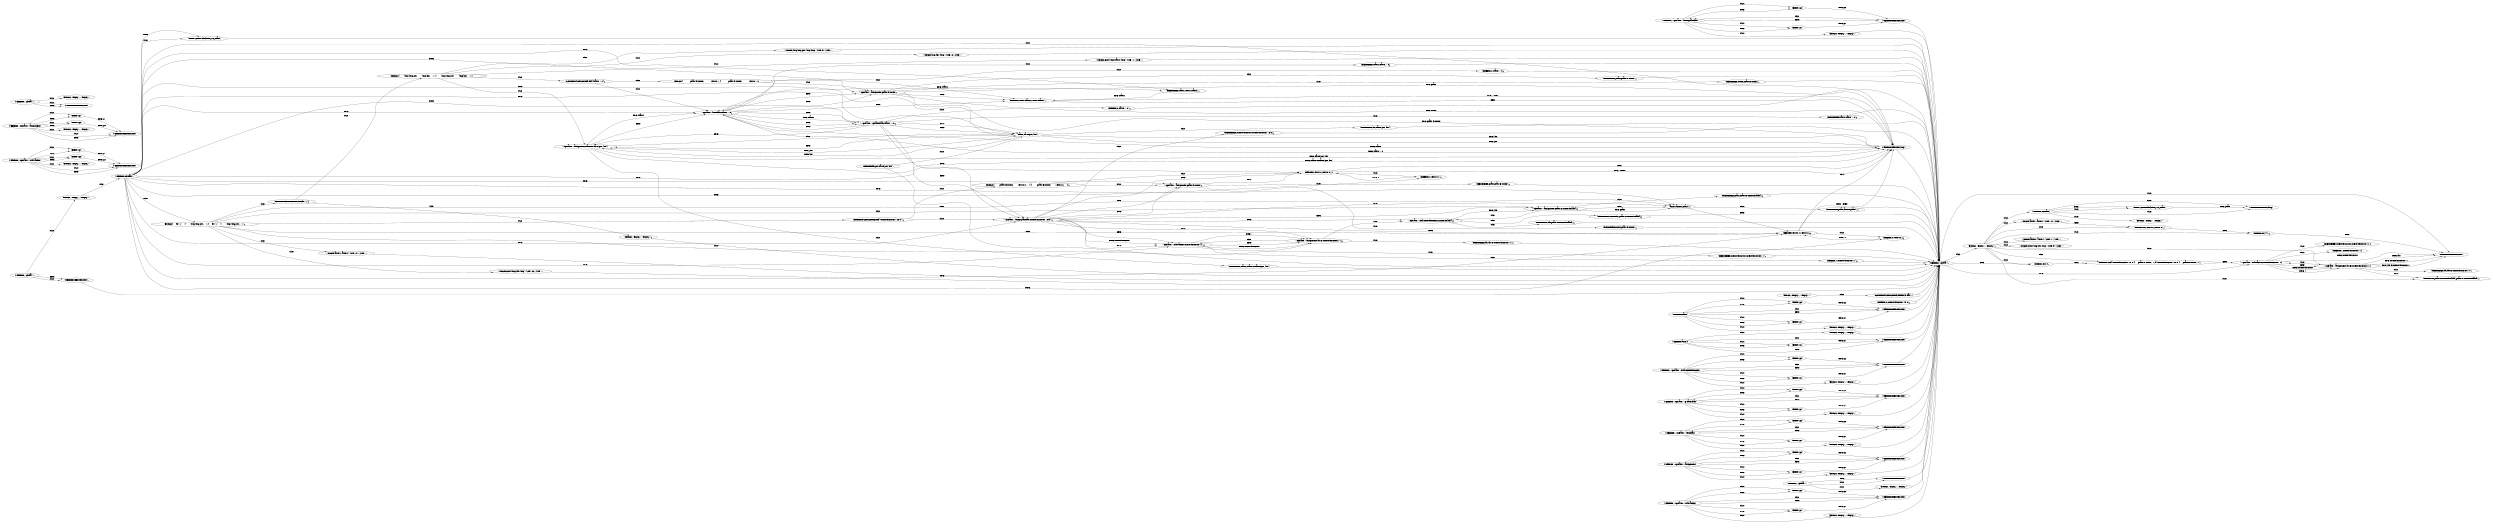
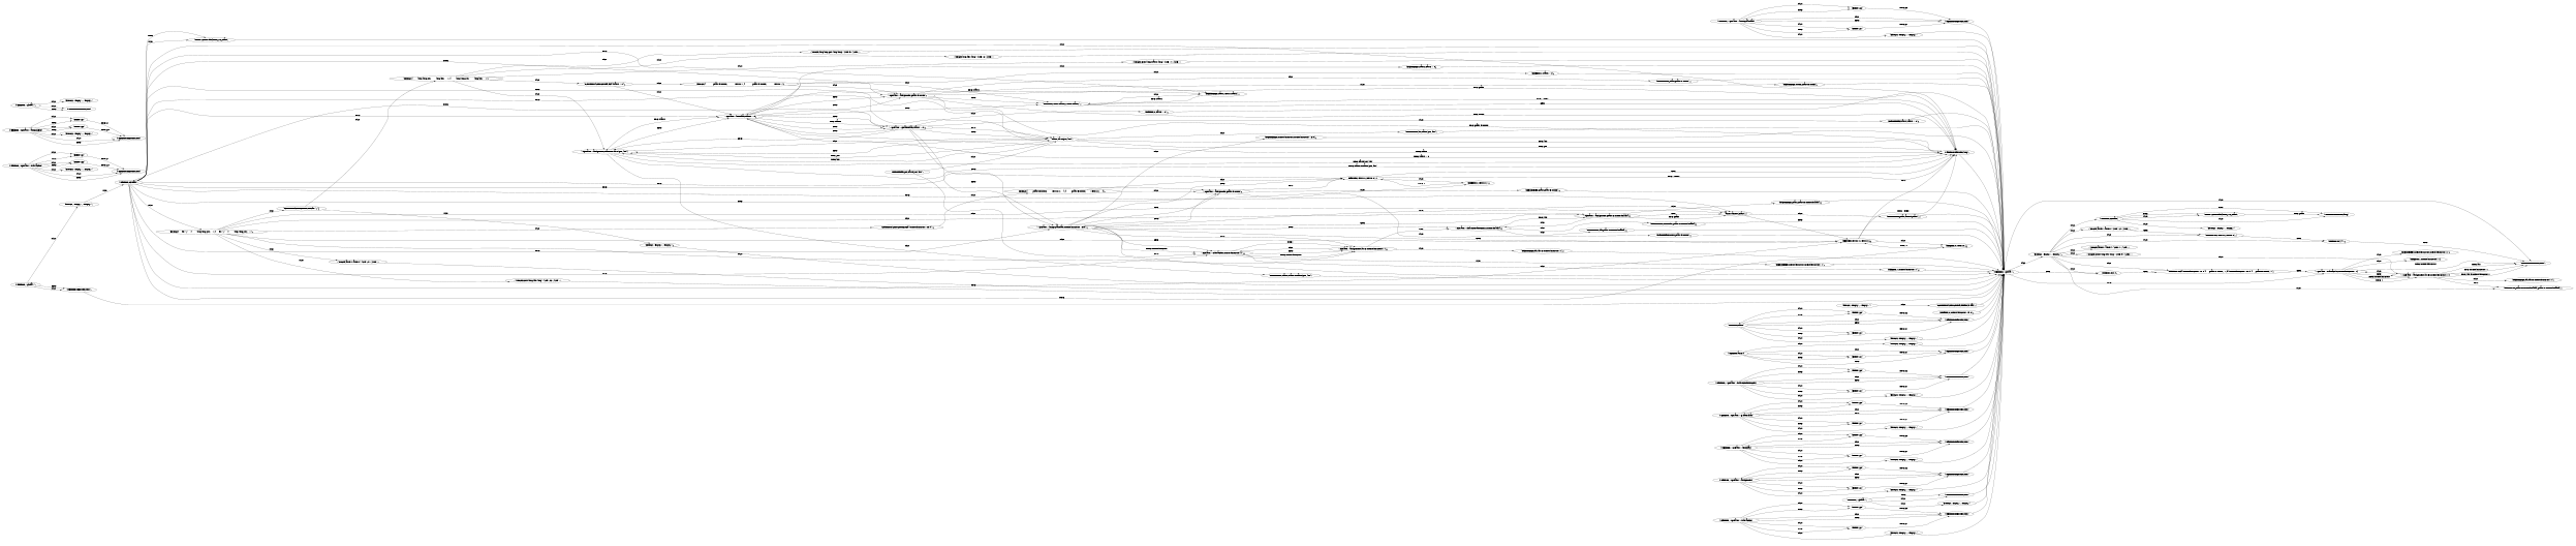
  digraph {
    rankdir=LR
    n1 [label=<(METHOD,&lt;operator&gt;.lessEqualsThan)>]
    n2 [label=<(PARAM,p1)>]
    n3 [label=<(PARAM,p2)>]
    n4 [label=<(BLOCK,&lt;empty&gt;,&lt;empty&gt;)>]
    n5 [label=<(METHOD_RETURN,ANY)>]
    n6 [label=<(METHOD,&lt;global&gt;)<SUB>1</SUB>>]
    n7 [label=<(BLOCK,&lt;empty&gt;,&lt;empty&gt;)<SUB>1</SUB>>]
    n8 [label=<(UNKNOWN,t,t)<SUB>1</SUB>>]
    n9 [label=<(&lt;operator&gt;.subtraction,m_entries_count - 1)<SUB>9</SUB>>]
    n10 [label=<(METHOD_RETURN,ANY)<SUB>1</SUB>>]
    n11 [label=<(METHOD,&lt;global&gt;)<SUB>1</SUB>>]
    n12 [label=<(BLOCK,&lt;empty&gt;,&lt;empty&gt;)<SUB>1</SUB>>]
    n13 [label=<(METHOD_RETURN,ANY)<SUB>1</SUB>>]
    n14 [label=<(METHOD,GetLast)<SUB>1</SUB>>]
    n15 [label=<(PARAM,const BlockEntry*&amp; pLast)<SUB>1</SUB>>]
    n16 [label=<(BLOCK,{     for (;;)     {         long long pos;    ...,{     for (;;)     {         long long pos;    ...)<SUB>2</SUB>>]
    n17 [label=<(Parse,Parse(pos, len))<SUB>7</SUB>>]
    n18 [label=<(&lt;operator&gt;.lessThan,status &lt; 0)<SUB>8</SUB>>]
    n19 [label=<(&lt;operator&gt;.assignment,pLast = NULL)<SUB>10</SUB>>]
    n20 [label=<(IDENTIFIER,status,return status;)<SUB>11</SUB>>]
    n21 [label=<(&lt;operator&gt;.greaterThan,status &gt; 0)<SUB>13</SUB>>]
    n22 [label=<(&lt;operator&gt;.lessEqualsThan,m_entries_count &lt;= 0)<SUB>16</SUB>>]
    n23 [label=<(&lt;operator&gt;.assignment,pLast = NULL)<SUB>18</SUB>>]
    n24 [label=<(RETURN,return 0;,return 0;)<SUB>19</SUB>>]
    n25 [label=<(LITERAL,0,return 0;)<SUB>19</SUB>>]
    n26 [label=<(&lt;operator&gt;.subtraction,m_entries_count - 1)<SUB>22</SUB>>]
    n27 [label=<(assert,assert(pLast))<SUB>24</SUB>>]
    n28 [label=<(RETURN,return 0;,return 0;)<SUB>25</SUB>>]
    n29 [label=<(LITERAL,0,return 0;)<SUB>25</SUB>>]
    n30 [label=<(METHOD_RETURN,long)<SUB>1</SUB>>]
    n31 [label=<(CONTROL_STRUCTURE,FOR,for (;;))<SUB>3</SUB>>]
    n32 [label=<(CONTROL_STRUCTURE,IF,if (m_entries_count &lt;= 0))<SUB>16</SUB>>]
    n33 [label="<(LOCAL,assert : assert)<SUB>21</SUB>>"]
    n34 [label="<(LOCAL,const long idx: long)<SUB>22</SUB>>"]
    n35 [label=<(&lt;operator&gt;.assignment,idx = m_entries_count - 1)<SUB>22</SUB>>]
    n36 [label=<(&lt;operator&gt;.assignment,pLast = m_entries[idx])<SUB>23</SUB>>]
    n37 [label=<(&lt;operator&gt;.assignment,status = Parse(pos, len))<SUB>7</SUB>>]
    n38 [label=<(IDENTIFIER,len,Parse(pos, len))<SUB>7</SUB>>]
    n39 [label=<(IDENTIFIER,status,status &lt; 0)<SUB>8</SUB>>]
    n40 [label=<(LITERAL,0,status &lt; 0)<SUB>8</SUB>>]
    n41 [label=<(RETURN,return status;,return status;)<SUB>11</SUB>>]
    n42 [label=<(IDENTIFIER,pLast,pLast = NULL)<SUB>10</SUB>>]
    n43 [label=<(IDENTIFIER,NULL,pLast = NULL)<SUB>10</SUB>>]
    n44 [label=<(IDENTIFIER,status,status &gt; 0)<SUB>15</SUB>>]
    n45 [label=<(LITERAL,0,status &gt; 0)<SUB>13</SUB>>]
    n46 [label=<(IDENTIFIER,m_entries_count,m_entries_count &lt;= 0)<SUB>16</SUB>>]
    n47 [label=<(&lt;operator&gt;.indirectIndexAccess,m_entries[idx])<SUB>23</SUB>>]
    n48 [label=<(IDENTIFIER,pLast,pLast = NULL)<SUB>18</SUB>>]
    n49 [label=<(IDENTIFIER,NULL,pLast = NULL)<SUB>18</SUB>>]
    n50 [label=<(IDENTIFIER,m_entries_count,m_entries_count - 1)<SUB>22</SUB>>]
    n51 [label=<(LITERAL,1,m_entries_count - 1)<SUB>22</SUB>>]
    n52 [label=<(IDENTIFIER,pLast,assert(pLast))<SUB>24</SUB>>]
    n53 [label=<(BLOCK,&lt;empty&gt;,&lt;empty&gt;)<SUB>3</SUB>>]
    n54 [label=<(BLOCK,{         long long pos;         long len;     ...,{         long long pos;         long len;     ...)<SUB>4</SUB>>]
    n55 [label=<(BLOCK,{         pLast = NULL;         return 0;     },{         pLast = NULL;         return 0;     })<SUB>17</SUB>>]
    n56 [label=<(IDENTIFIER,idx,idx = m_entries_count - 1)<SUB>22</SUB>>]
    n57 [label=<(IDENTIFIER,pLast,pLast = m_entries[idx])<SUB>23</SUB>>]
    n58 [label="<(LOCAL,long long pos: long long)<SUB>5</SUB>>"]
    n59 [label="<(LOCAL,long len: long)<SUB>6</SUB>>"]
    n60 [label="<(LOCAL,const long status: long)<SUB>7</SUB>>"]
    n61 [label=<(CONTROL_STRUCTURE,IF,if (status &lt; 0))<SUB>8</SUB>>]
    n62 [label=<(IDENTIFIER,status,status = Parse(pos, len))<SUB>7</SUB>>]
    n63 [label=<(BLOCK,{             pLast = NULL;             return ...,{             pLast = NULL;             return ...)<SUB>9</SUB>>]
    n64 [label=<(IDENTIFIER,pos,Parse(pos, len))<SUB>7</SUB>>]
    n65 [label=<(BLOCK,&lt;empty&gt;,&lt;empty&gt;)<SUB>14</SUB>>]
    n66 [label=<(CONTROL_STRUCTURE,BREAK,break;)<SUB>14</SUB>>]
    n67 [label=<(LITERAL,0,m_entries_count &lt;= 0)<SUB>16</SUB>>]
    n68 [label=<(IDENTIFIER,m_entries,pLast = m_entries[idx])<SUB>23</SUB>>]
    n69 [label=<(IDENTIFIER,idx,pLast = m_entries[idx])<SUB>23</SUB>>]
    n70 [label=<(METHOD,Parse)>]
    n71 [label=<(PARAM,p1)>]
    n72 [label=<(PARAM,p2)>]
    n73 [label=<(BLOCK,&lt;empty&gt;,&lt;empty&gt;)>]
    n74 [label=<(METHOD_RETURN,ANY)>]
    n75 [label=<(METHOD,assert)>]
    n76 [label=<(PARAM,p1)>]
    n77 [label=<(BLOCK,&lt;empty&gt;,&lt;empty&gt;)>]
    n78 [label=<(METHOD_RETURN,ANY)>]
    n79 [label=<(METHOD,&lt;operator&gt;.indirectIndexAccess)>]
    n80 [label=<(PARAM,p1)>]
    n81 [label=<(PARAM,p2)>]
    n82 [label=<(BLOCK,&lt;empty&gt;,&lt;empty&gt;)>]
    n83 [label=<(METHOD_RETURN,ANY)>]
    n84 [label=<(METHOD,&lt;operator&gt;.greaterThan)>]
    n85 [label=<(PARAM,p1)>]
    n86 [label=<(PARAM,p2)>]
    n87 [label=<(BLOCK,&lt;empty&gt;,&lt;empty&gt;)>]
    n88 [label=<(METHOD_RETURN,ANY)>]
    n89 [label=<(METHOD,&lt;operator&gt;.lessThan)>]
    n90 [label=<(PARAM,p1)>]
    n91 [label=<(PARAM,p2)>]
    n92 [label=<(BLOCK,&lt;empty&gt;,&lt;empty&gt;)>]
    n93 [label=<(METHOD_RETURN,ANY)>]
    n94 [label=<(METHOD,&lt;operator&gt;.assignment)>]
    n95 [label=<(PARAM,p1)>]
    n96 [label=<(PARAM,p2)>]
    n97 [label=<(BLOCK,&lt;empty&gt;,&lt;empty&gt;)>]
    n98 [label=<(METHOD_RETURN,ANY)>]
    n99 [label=<(METHOD,&lt;global&gt;)<SUB>1</SUB>>]
    n100 [label=<(BLOCK,&lt;empty&gt;,&lt;empty&gt;)>]
    n101 [label=<(METHOD_RETURN,ANY)>]
    n102 [label=<(METHOD,&lt;operator&gt;.subtraction)>]
    n103 [label=<(PARAM,p1)>]
    n104 [label=<(PARAM,p2)>]
    n105 [label=<(BLOCK,&lt;empty&gt;,&lt;empty&gt;)>]
    n106 [label=<(METHOD_RETURN,ANY)>]
    n107 [label=<(METHOD,GetLast)<SUB>1</SUB>>]
    n108 [label=<(UNKNOWN,if (m_entries_count &lt;= 0) {     pLast = NULL;  ...,if (m_entries_count &lt;= 0) {     pLast = NULL;  ...)<SUB>2</SUB>>]
    n109 [label="<(LOCAL,assert : assert)<SUB>7</SUB>>"]
    n110 [label="<(LOCAL,const long idx: long)<SUB>9</SUB>>"]
    n111 [label=<(&lt;operator&gt;.assignment,idx = m_entries_count - 1)<SUB>9</SUB>>]
    n112 [label=<(UNKNOWN,pLast = m_entries[idx];,pLast = m_entries[idx];)<SUB>11</SUB>>]
    n113 [label="<(LOCAL,assert : assert)<SUB>12</SUB>>"]
    n114 [label=<(UNKNOWN,return 0;,return 0;)<SUB>14</SUB>>]
    n115 [label=<(UNKNOWN,},})<SUB>15</SUB>>]
    n116 [label=<(IDENTIFIER,m_entries_count,m_entries_count - 1)<SUB>9</SUB>>]
    n117 [label=<(LITERAL,1,m_entries_count - 1)<SUB>9</SUB>>]
    n118 [label=<(PARAM,const BlockEntry*&amp; pLast)<SUB>1</SUB>>]
    n119 [label=<(BLOCK,&lt;empty&gt;,&lt;empty&gt;)>]
    n120 [label=<(METHOD_RETURN,long)<SUB>1</SUB>>]
    n121 [label=<(IDENTIFIER,idx,idx = m_entries_count - 1)<SUB>9</SUB>>]
    n122 [label=<(METHOD,&lt;operator&gt;.subtraction)>]
    n123 [label=<(PARAM,p1)>]
    n124 [label=<(PARAM,p2)>]
    n125 [label=<(BLOCK,&lt;empty&gt;,&lt;empty&gt;)>]
    n126 [label=<(METHOD_RETURN,ANY)>]
    n127 [label=<(METHOD,&lt;operator&gt;.assignment)>]
    n128 [label=<(PARAM,p1)>]
    n129 [label=<(PARAM,p2)>]
    n130 [label=<(BLOCK,&lt;empty&gt;,&lt;empty&gt;)>]
    n131 [label=<(METHOD_RETURN,ANY)>]
    n132 [label=<(METHOD,&lt;global&gt;)<SUB>1</SUB>>]
    n133 [label=<(BLOCK,&lt;empty&gt;,&lt;empty&gt;)>]
    n134 [label=<(METHOD_RETURN,ANY)>]
    n1 -> n2 [label="AST: "]
    n1 -> n2 [label="DDG: "]
    n1 -> n3 [label="AST: "]
    n1 -> n3 [label="DDG: "]
    n1 -> n4 [label="AST: "]
    n1 -> n5 [label="AST: "]
    n1 -> n5 [label="CFG: "]
    n2 -> n5 [label="DDG: p1"]
    n3 -> n5 [label="DDG: p2"]
    n4 -> n6
    n5 -> n6
    n6 -> n7 [label="AST: "]
    n6 -> n8 [label="CFG: "]
    n6 -> n9 [label="DDG: "]
    n6 -> n10 [label="AST: "]
    n7 -> n8 [label="AST: "]
    n7 -> n107 [label="AST: "]
    n7 -> n108 [label="AST: "]
    n7 -> n109 [label="AST: "]
    n7 -> n110 [label="AST: "]
    n7 -> n111 [label="AST: "]
    n7 -> n112 [label="AST: "]
    n7 -> n113 [label="AST: "]
    n7 -> n114 [label="AST: "]
    n7 -> n115 [label="AST: "]
    n8 -> n108 [label="CFG: "]
    n9 -> n10 [label="DDG: m_entries_count"]
    n9 -> n111 [label="CFG: "]
    n9 -> n111 [label="DDG: m_entries_count"]
    n9 -> n111 [label="DDG: 1"]
    n9 -> n116 [label="AST: "]
    n9 -> n117 [label="AST: "]
    n11 -> n12 [label="AST: "]
    n11 -> n13 [label="AST: "]
    n11 -> n13 [label="CFG: "]
    n12 -> n14 [label="AST: "]
    n13 -> n6
    n14 -> n15 [label="AST: "]
    n14 -> n15 [label="DDG: "]
    n14 -> n16 [label="AST: "]
    n14 -> n17 [label="CFG: "]
    n14 -> n17 [label="DDG: "]
    n14 -> n18 [label="DDG: "]
    n14 -> n19 [label="DDG: "]
    n14 -> n20 [label="DDG: "]
    n14 -> n21 [label="DDG: "]
    n14 -> n22 [label="DDG: "]
    n14 -> n23 [label="DDG: "]
    n14 -> n24 [label="DDG: "]
    n14 -> n25 [label="DDG: "]
    n14 -> n26 [label="DDG: "]
    n14 -> n27 [label="DDG: "]
    n14 -> n28 [label="DDG: "]
    n14 -> n29 [label="DDG: "]
    n14 -> n30 [label="AST: "]
    n15 -> n6
    n16 -> n27 [label="AST: "]
    n16 -> n28 [label="AST: "]
    n16 -> n31 [label="AST: "]
    n16 -> n32 [label="AST: "]
    n16 -> n33 [label="AST: "]
    n16 -> n34 [label="AST: "]
    n16 -> n35 [label="AST: "]
    n16 -> n36 [label="AST: "]
    n17 -> n30 [label="DDG: pos"]
    n17 -> n30 [label="DDG: len"]
    n17 -> n37 [label="CFG: "]
    n17 -> n37 [label="DDG: pos"]
    n17 -> n37 [label="DDG: len"]
    n17 -> n38 [label="AST: "]
    n18 -> n19 [label="CFG: "]
    n18 -> n19 [label="CDG: "]
    n18 -> n20 [label="DDG: status"]
    n18 -> n21 [label="CFG: "]
    n18 -> n21 [label="DDG: status"]
    n18 -> n21 [label="CDG: "]
    n18 -> n30 [label="DDG: status"]
    n18 -> n30 [label="DDG: status &lt; 0"]
    n18 -> n39 [label="AST: "]
    n18 -> n40 [label="AST: "]
    n18 -> n41 [label="CDG: "]
    n19 -> n30 [label="DDG: pLast"]
    n19 -> n30 [label="DDG: NULL"]
    n19 -> n30 [label="DDG: pLast = NULL"]
    n19 -> n41 [label="CFG: "]
    n19 -> n42 [label="AST: "]
    n19 -> n43 [label="AST: "]
    n20 -> n41 [label="DDG: status"]
    n21 -> n17 [label="CFG: "]
    n21 -> n17 [label="CDG: "]
    n21 -> n18 [label="CDG: "]
    n21 -> n22 [label="CFG: "]
    n21 -> n22 [label="CDG: "]
    n21 -> n37 [label="CDG: "]
    n21 -> n44 [label="AST: "]
    n21 -> n45 [label="AST: "]
    n22 -> n23 [label="CFG: "]
    n22 -> n23 [label="CDG: "]
    n22 -> n24 [label="CDG: "]
    n22 -> n26 [label="CFG: "]
    n22 -> n26 [label="DDG: m_entries_count"]
    n22 -> n26 [label="CDG: "]
    n22 -> n27 [label="CDG: "]
    n22 -> n28 [label="CDG: "]
    n22 -> n35 [label="CDG: "]
    n22 -> n36 [label="CDG: "]
    n22 -> n46 [label="AST: "]
    n22 -> n47 [label="CDG: "]
    n23 -> n24 [label="CFG: "]
    n23 -> n48 [label="AST: "]
    n23 -> n49 [label="AST: "]
    n24 -> n25 [label="AST: "]
    n24 -> n30 [label="CFG: "]
    n24 -> n30 [label="DDG: &lt;RET&gt;"]
    n25 -> n24 [label="DDG: 0"]
    n26 -> n35 [label="CFG: "]
    n26 -> n35 [label="DDG: m_entries_count"]
    n26 -> n35 [label="DDG: 1"]
    n26 -> n50 [label="AST: "]
    n26 -> n51 [label="AST: "]
    n27 -> n28 [label="CFG: "]
    n27 -> n52 [label="AST: "]
    n28 -> n29 [label="AST: "]
    n28 -> n30 [label="CFG: "]
    n28 -> n30 [label="DDG: &lt;RET&gt;"]
    n29 -> n28 [label="DDG: 0"]
    n30 -> n6
    n31 -> n53 [label="AST: "]
    n31 -> n54 [label="AST: "]
-   n32 -> n22 [label="AST: "]
    n32 -> n55 [label="AST: "]
    n33 -> n6
    n34 -> n6
    n35 -> n26 [label="AST: "]
    n35 -> n47 [label="CFG: "]
    n35 -> n56 [label="AST: "]
    n36 -> n27 [label="CFG: "]
    n36 -> n27 [label="DDG: pLast"]
    n36 -> n47 [label="AST: "]
    n36 -> n57 [label="AST: "]
    n37 -> n17 [label="AST: "]
    n37 -> n18 [label="CFG: "]
    n37 -> n18 [label="DDG: status"]
    n37 -> n30 [label="DDG: Parse(pos, len)"]
    n37 -> n30 [label="DDG: status = Parse(pos, len)"]
    n37 -> n62 [label="AST: "]
    n38 -> n6
    n39 -> n6
    n40 -> n6
+   n41 -> n20 [label="AST: "]
    n41 -> n30 [label="CFG: "]
    n41 -> n30 [label="DDG: &lt;RET&gt;"]
    n42 -> n6
    n43 -> n6
    n44 -> n6
    n45 -> n6
    n46 -> n6
    n47 -> n36 [label="DDG: idx"]
    n47 -> n68 [label="AST: "]
    n47 -> n69 [label="AST: "]
    n48 -> n6
    n49 -> n6
    n50 -> n6
    n51 -> n6
    n52 -> n6
    n53 -> n6
    n54 -> n37 [label="AST: "]
    n54 -> n58 [label="AST: "]
    n54 -> n59 [label="AST: "]
    n54 -> n60 [label="AST: "]
    n54 -> n61 [label="AST: "]
    n55 -> n23 [label="AST: "]
    n55 -> n24 [label="AST: "]
    n56 -> n6
    n57 -> n6
    n58 -> n6
    n59 -> n6
    n60 -> n6
    n61 -> n18 [label="AST: "]
    n61 -> n63 [label="AST: "]
    n62 -> n6
    n63 -> n19 [label="AST: "]
    n63 -> n41 [label="AST: "]
    n64 -> n6
    n64 -> n17 [label="AST: "]
    n65 -> n66 [label="AST: "]
    n66 -> n6
    n67 -> n6
    n68 -> n6
    n69 -> n6
    n70 -> n71 [label="AST: "]
    n70 -> n71 [label="DDG: "]
    n70 -> n72 [label="AST: "]
    n70 -> n72 [label="DDG: "]
    n70 -> n73 [label="AST: "]
    n70 -> n74 [label="AST: "]
    n70 -> n74 [label="CFG: "]
    n71 -> n74 [label="DDG: p1"]
    n72 -> n74 [label="DDG: p2"]
    n73 -> n6
    n74 -> n6
    n75 -> n76 [label="AST: "]
    n75 -> n76 [label="DDG: "]
    n75 -> n77 [label="AST: "]
    n75 -> n78 [label="AST: "]
    n75 -> n78 [label="CFG: "]
    n76 -> n78 [label="DDG: p1"]
    n77 -> n6
    n78 -> n6
    n79 -> n80 [label="AST: "]
    n79 -> n80 [label="DDG: "]
    n79 -> n81 [label="AST: "]
    n79 -> n81 [label="DDG: "]
    n79 -> n82 [label="AST: "]
    n79 -> n83 [label="AST: "]
    n79 -> n83 [label="CFG: "]
    n80 -> n83 [label="DDG: p1"]
    n81 -> n83 [label="DDG: p2"]
    n82 -> n6
    n83 -> n6
    n84 -> n85 [label="AST: "]
    n84 -> n85 [label="DDG: "]
    n84 -> n86 [label="AST: "]
    n84 -> n86 [label="DDG: "]
    n84 -> n87 [label="AST: "]
    n84 -> n88 [label="AST: "]
    n84 -> n88 [label="CFG: "]
    n85 -> n88 [label="DDG: p1"]
    n86 -> n88 [label="DDG: p2"]
    n87 -> n6
    n88 -> n6
    n89 -> n90 [label="AST: "]
    n89 -> n90 [label="DDG: "]
    n89 -> n91 [label="AST: "]
    n89 -> n91 [label="DDG: "]
    n89 -> n92 [label="AST: "]
    n89 -> n93 [label="AST: "]
    n89 -> n93 [label="CFG: "]
    n90 -> n93 [label="DDG: p1"]
    n91 -> n93 [label="DDG: p2"]
    n92 -> n6
    n93 -> n6
    n94 -> n95 [label="AST: "]
    n94 -> n95 [label="DDG: "]
    n94 -> n96 [label="AST: "]
    n94 -> n96 [label="DDG: "]
    n94 -> n97 [label="AST: "]
    n94 -> n98 [label="AST: "]
    n94 -> n98 [label="CFG: "]
    n95 -> n98 [label="DDG: p1"]
    n96 -> n98 [label="DDG: p2"]
    n97 -> n6
    n98 -> n6
    n99 -> n100 [label="AST: "]
    n99 -> n101 [label="AST: "]
    n99 -> n101 [label="CFG: "]
    n100 -> n6
    n101 -> n6
    n102 -> n103 [label="AST: "]
    n102 -> n103 [label="DDG: "]
    n102 -> n104 [label="AST: "]
    n102 -> n104 [label="DDG: "]
    n102 -> n105 [label="AST: "]
    n102 -> n106 [label="AST: "]
    n102 -> n106 [label="CFG: "]
    n103 -> n106 [label="DDG: p1"]
    n104 -> n106 [label="DDG: p2"]
    n105 -> n6
    n106 -> n6
    n107 -> n118 [label="AST: "]
    n107 -> n118 [label="DDG: "]
    n107 -> n119 [label="AST: "]
    n107 -> n120 [label="AST: "]
    n107 -> n120 [label="CFG: "]
    n108 -> n9 [label="CFG: "]
    n111 -> n9 [label="AST: "]
    n111 -> n10 [label="DDG: idx"]
    n111 -> n10 [label="DDG: m_entries_count - 1"]
    n111 -> n10 [label="DDG: idx = m_entries_count - 1"]
    n111 -> n112 [label="CFG: "]
    n111 -> n121 [label="AST: "]
    n113 -> n114 [label="CFG: "]
    n114 -> n115 [label="CFG: "]
    n115 -> n10 [label="CFG: "]
    n118 -> n120 [label="DDG: pLast"]
    n122 -> n123 [label="AST: "]
    n122 -> n123 [label="DDG: "]
    n122 -> n124 [label="AST: "]
    n122 -> n124 [label="DDG: "]
    n122 -> n125 [label="AST: "]
    n122 -> n126 [label="AST: "]
    n122 -> n126 [label="CFG: "]
    n123 -> n126 [label="DDG: p1"]
    n124 -> n126 [label="DDG: p2"]
    n127 -> n128 [label="AST: "]
    n127 -> n128 [label="DDG: "]
    n127 -> n129 [label="AST: "]
    n127 -> n129 [label="DDG: "]
    n127 -> n130 [label="AST: "]
    n127 -> n131 [label="AST: "]
    n127 -> n131 [label="CFG: "]
    n128 -> n131 [label="DDG: p1"]
    n129 -> n131 [label="DDG: p2"]
    n132 -> n133 [label="AST: "]
    n132 -> n134 [label="AST: "]
    n132 -> n134 [label="CFG: "]
  }
